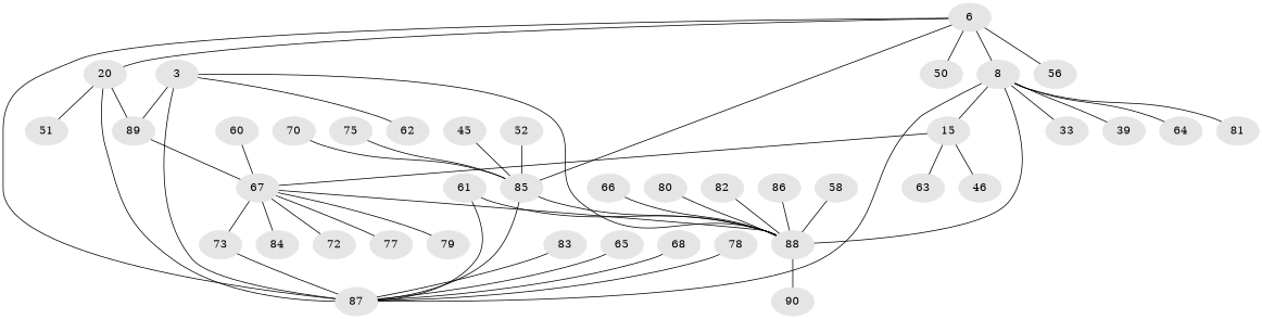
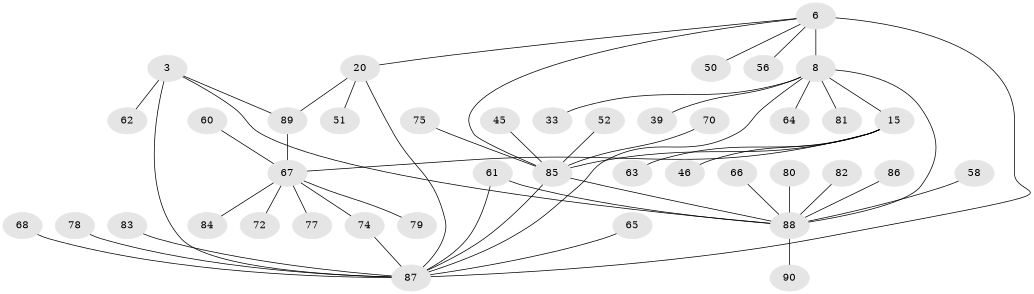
  graph {
    node [color=gray90 style=filled]
    3 [super="+2"]
    62
    87 [super="+28+71+24+27+29+32+40"]
    88 [super="+49+10+25+54"]
    89
    90 [super="+59"]
    67 [super="+19+31+44+48"]
    6 [super="+5"]
    8 [super="+7"]
    20 [super="+17"]
    50
    n12 [label=56 super="+34"]
    85 [super="+53+76+16"]
    15 [super="+14"]
    33
    39
    64
    81
    51
    46 [super="+21"]
    63
    72
-   73
+   73 [label=74]
    77
    79 [super="+41"]
    84
    45
    52
    58
    60
    61
    65
    66
    68
    70
    75 [super="+74"]
    78
    80
    82
    83
    86
    3 -- 62
    3 -- 87 [weight=4]
    3 -- 88
    3 -- 89
    88 -- 90
    89 -- 67 [weight=4]
-   67 -- 88
    67 -- 72
    67 -- 73
    67 -- 77
    67 -- 79
    67 -- 84
    6 -- 87 [weight=2]
    6 -- 8 [weight=4]
    6 -- 20
    6 -- 50
    6 -- n12
    6 -- 85
    8 -- 87
    8 -- 88 [weight=2]
    8 -- 15
    8 -- 33
    8 -- 39
    8 -- 64
    8 -- 81
    20 -- 87
    20 -- 89
    20 -- 51
    85 -- 87 [weight=2]
    85 -- 88 [weight=2]
    15 -- 67
+   15 -- 85 [weight=5]
    15 -- 46
    15 -- 63
    73 -- 87
    45 -- 85
    52 -- 85
    58 -- 88
    60 -- 67
    61 -- 87
    61 -- 88
    65 -- 87
    66 -- 88
    68 -- 87
    70 -- 85
    75 -- 85
    78 -- 87
    80 -- 88
    82 -- 88
    83 -- 87
    86 -- 88
  }
